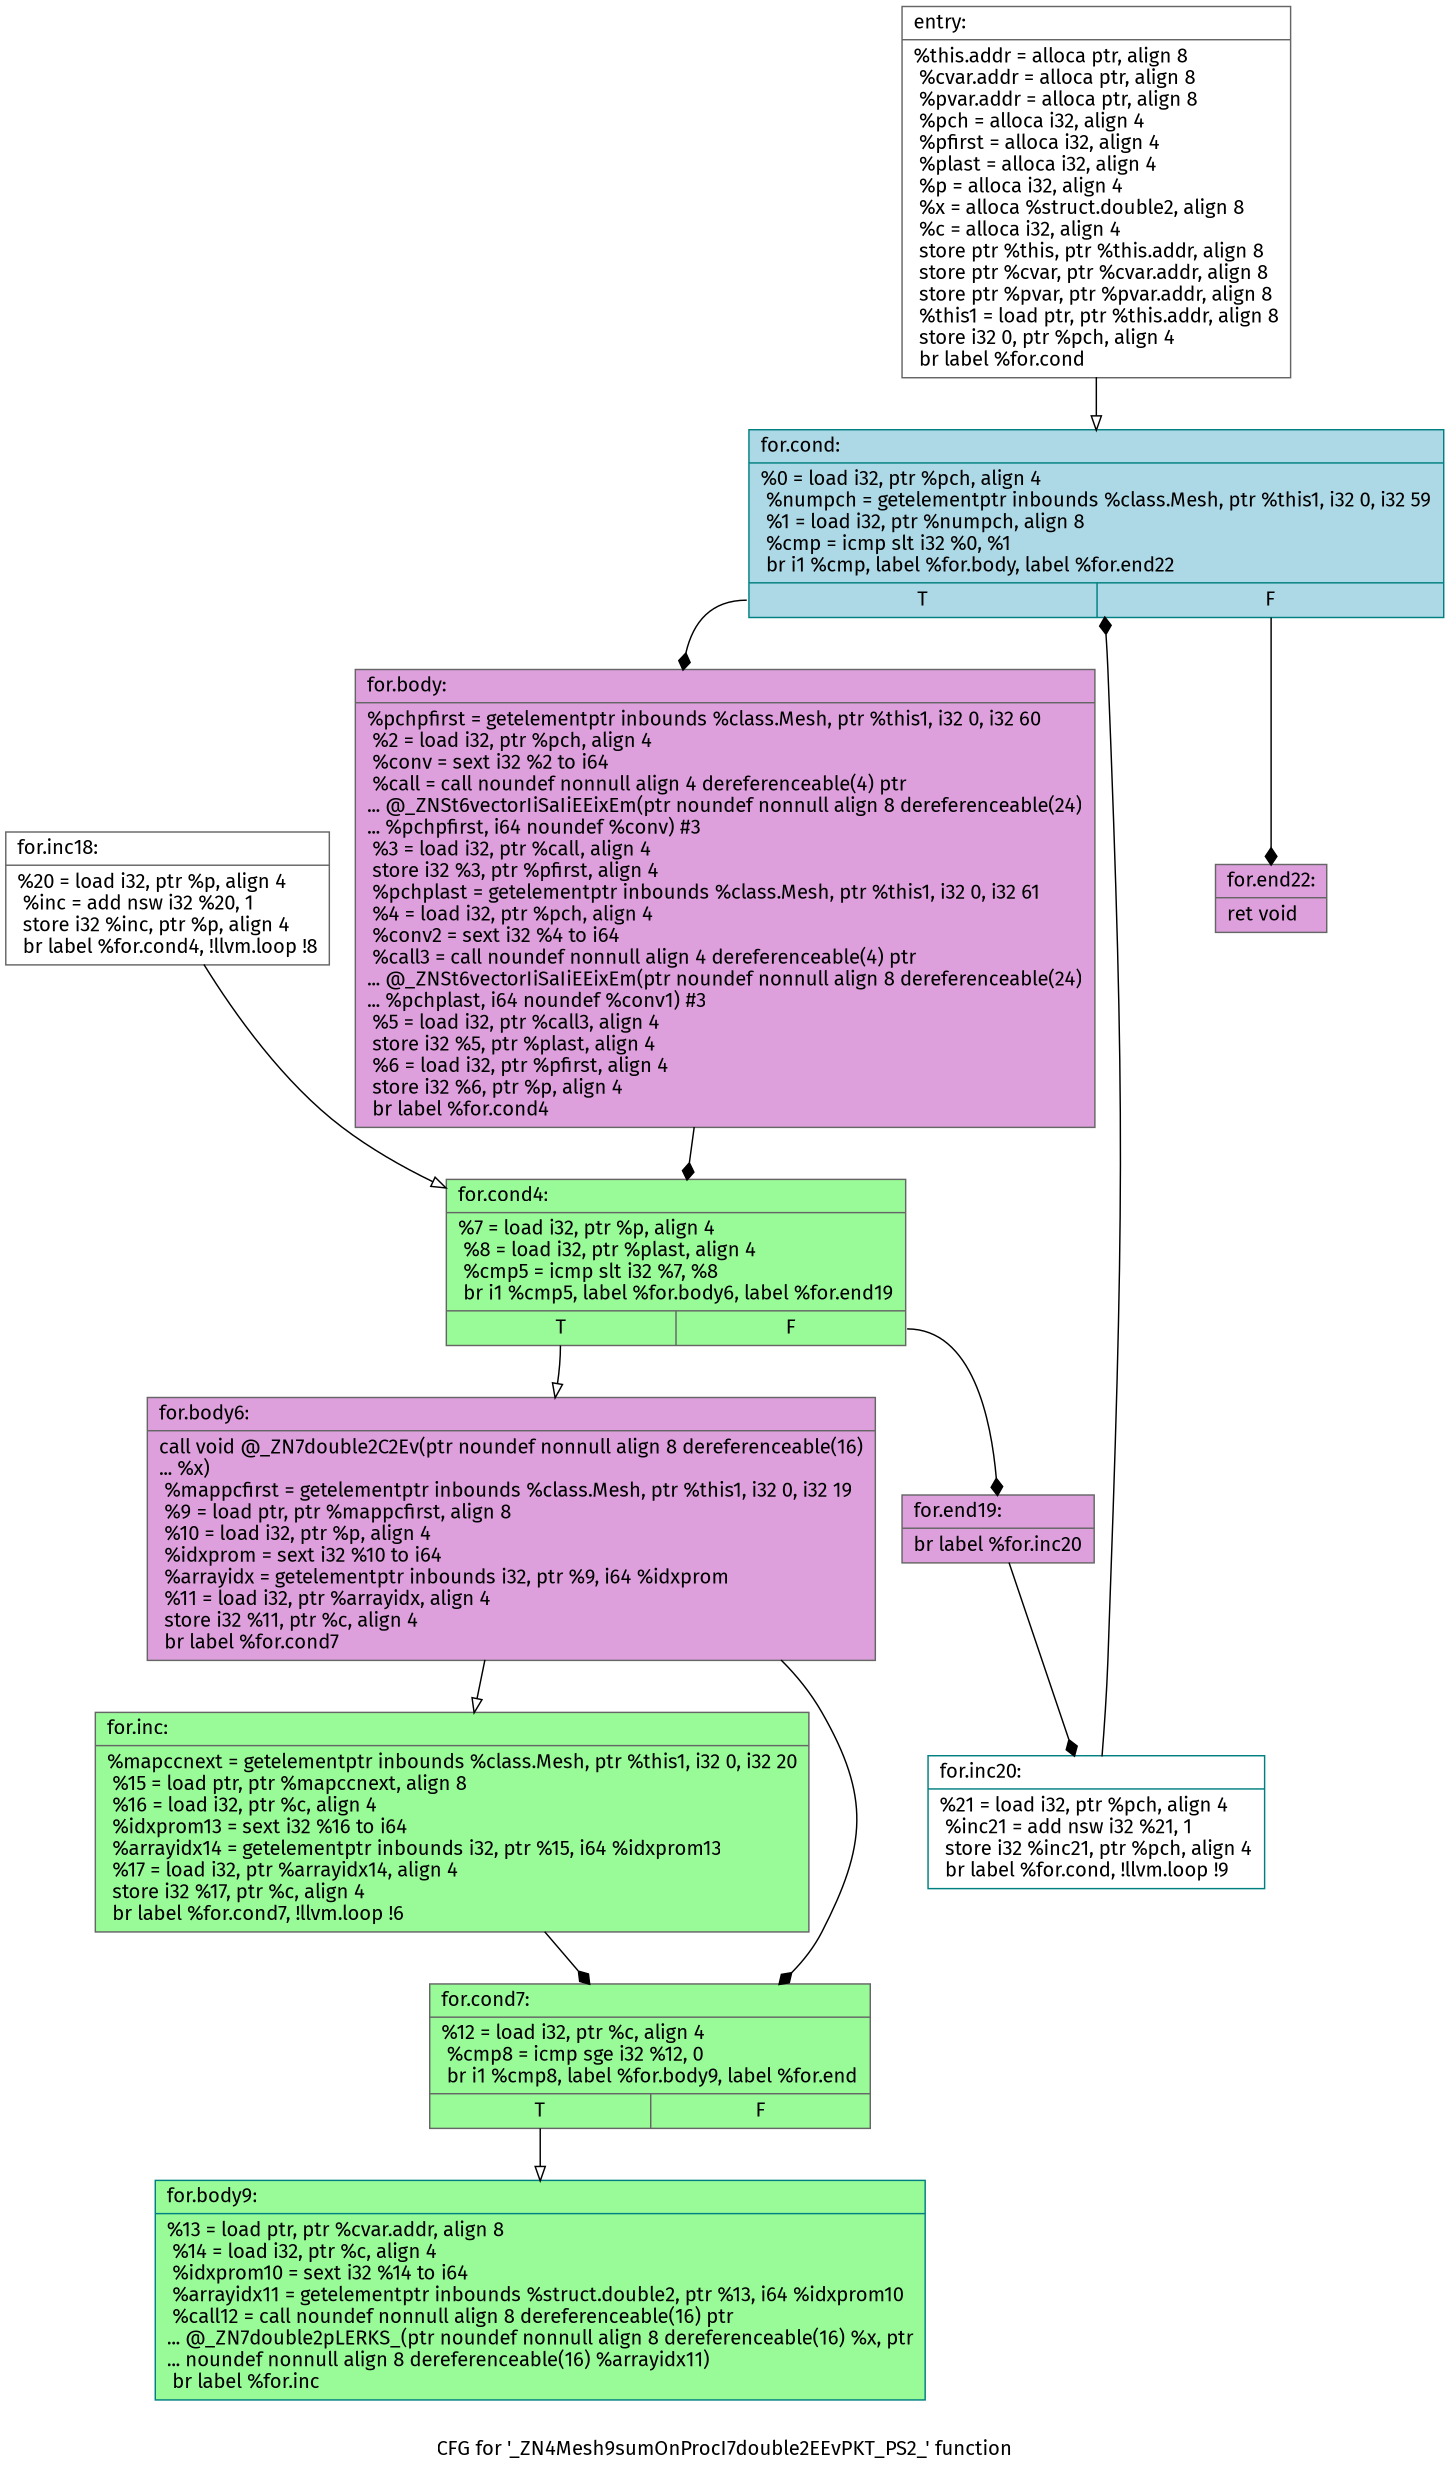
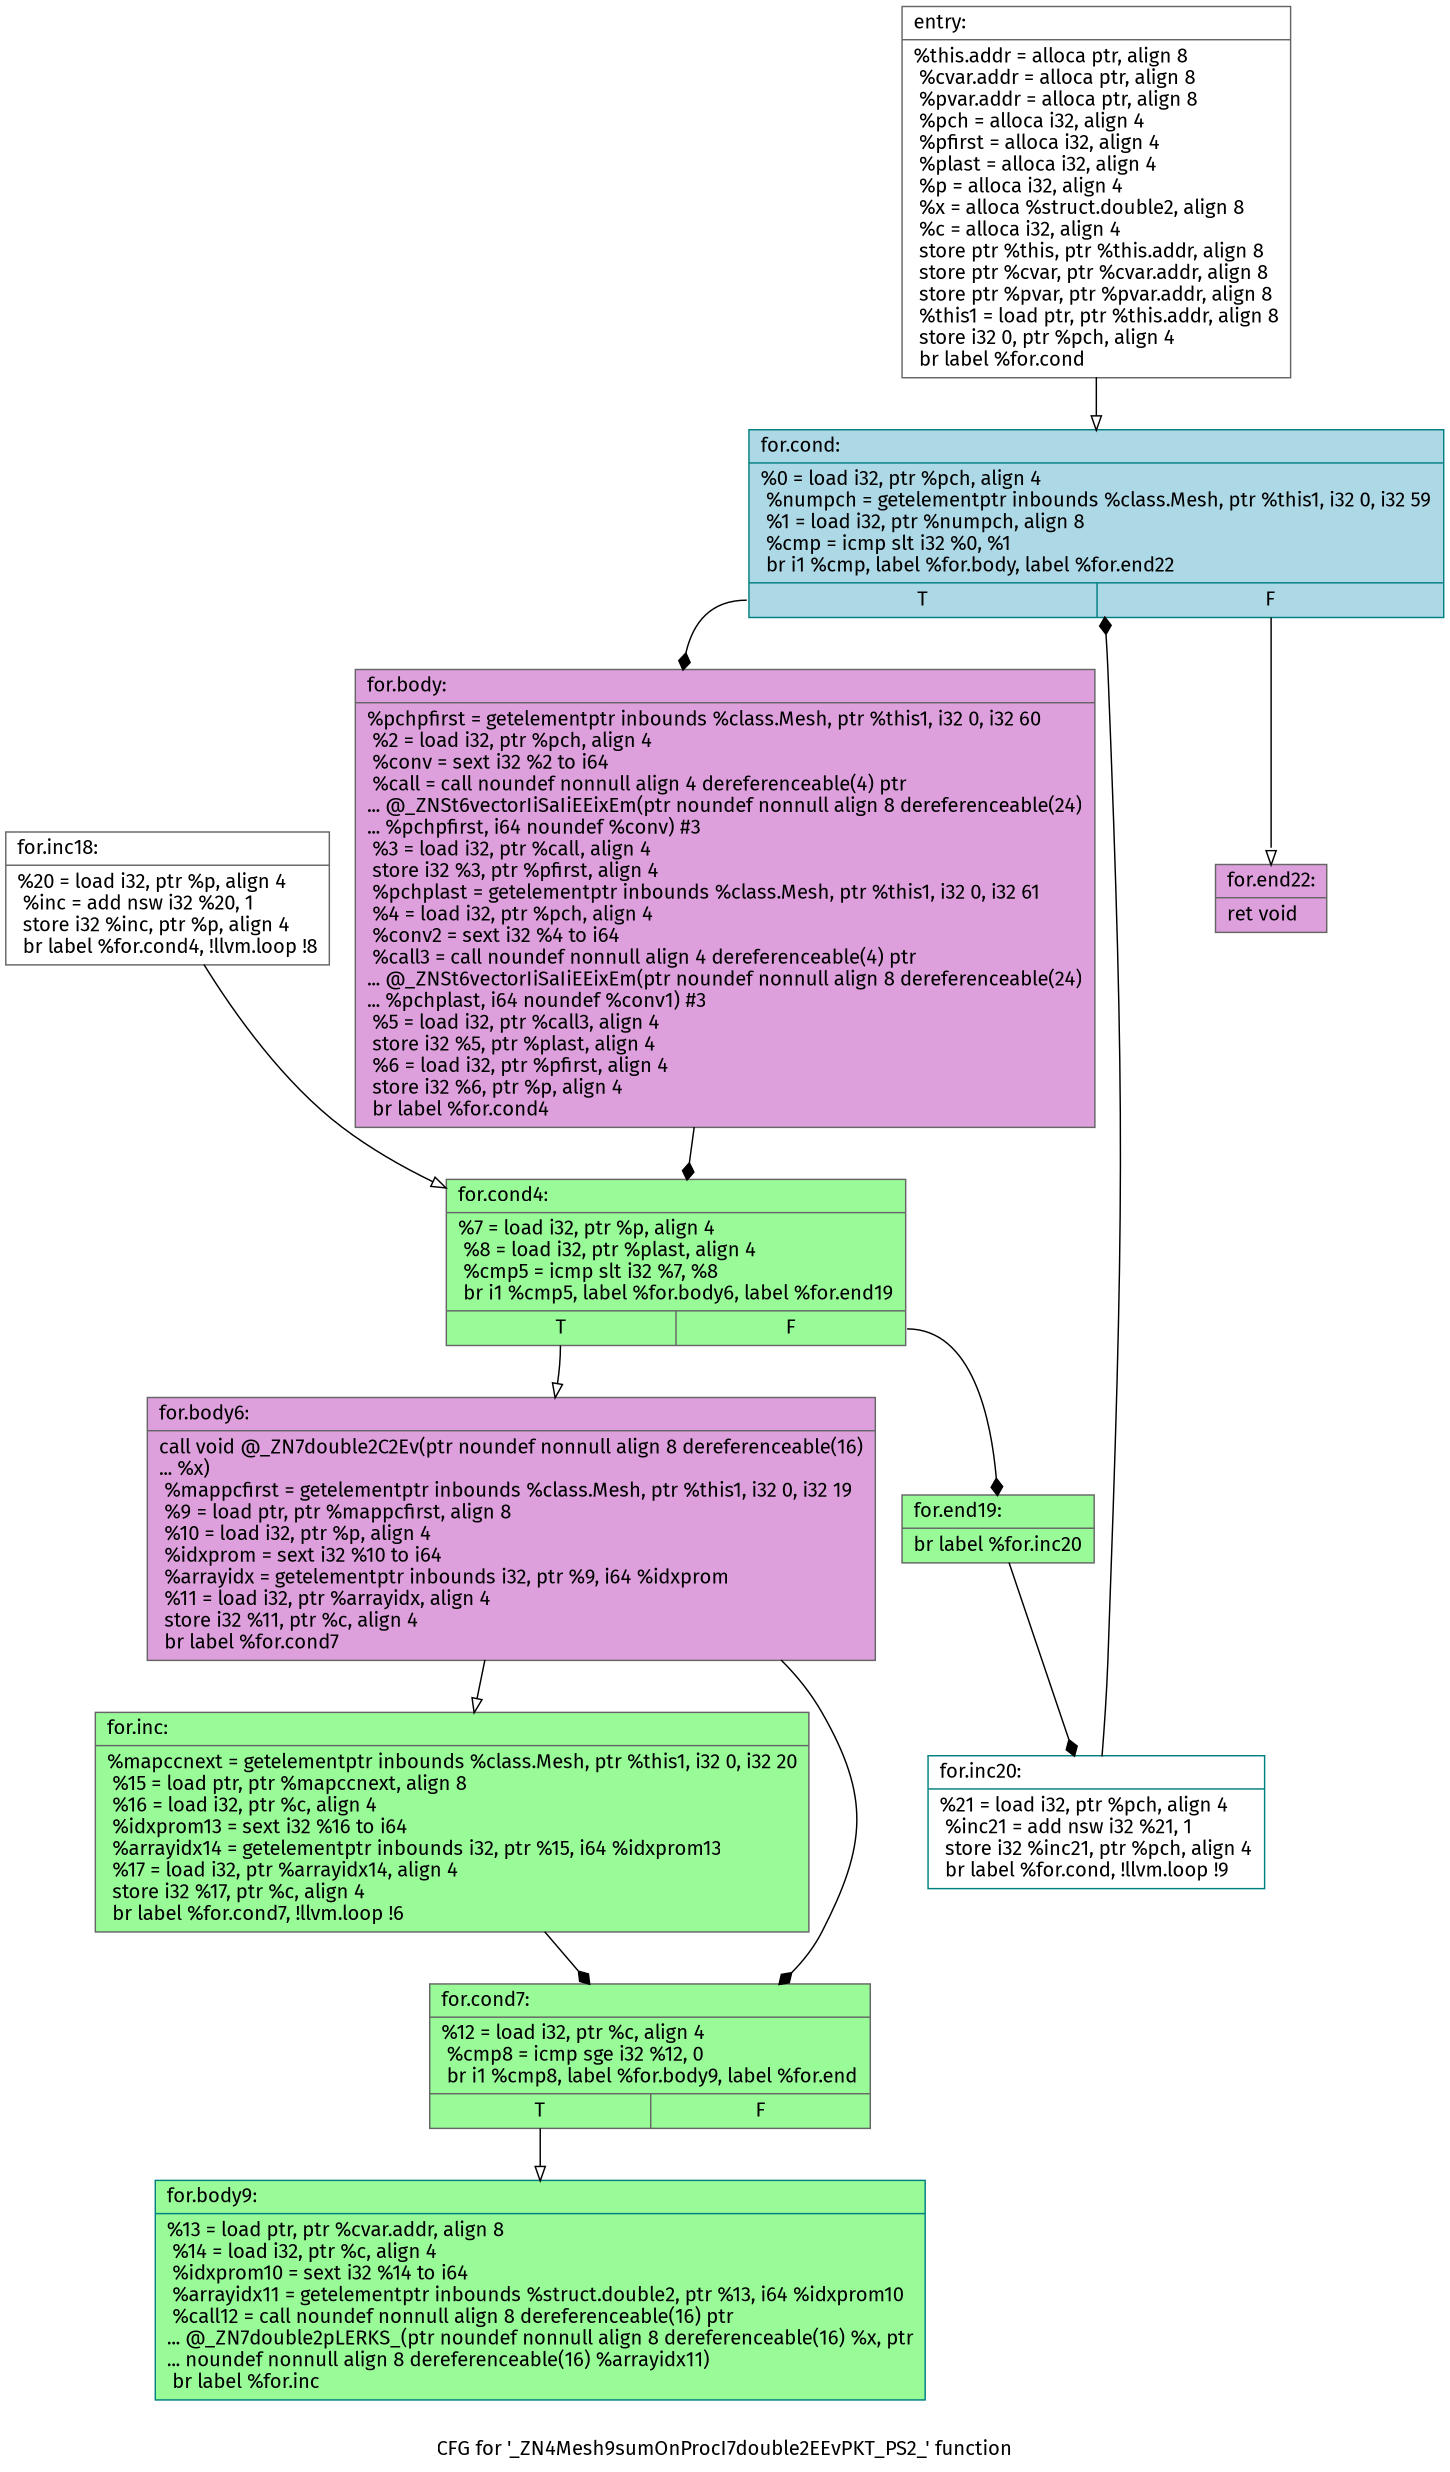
  digraph {
    fontname="Fira Sans"
    label="CFG for '_ZN4Mesh9sumOnProcI7double2EEvPKT_PS2_' function"
    node [color=gray40 fillcolor=palegreen fontname="Fira Sans" shape=record style=filled]
    edge [arrowhead=diamond fontname="Fira Sans"]
    n1 [fillcolor=white label="{entry:\l|  %this.addr = alloca ptr, align 8\l  %cvar.addr = alloca ptr, align 8\l  %pvar.addr = alloca ptr, align 8\l  %pch = alloca i32, align 4\l  %pfirst = alloca i32, align 4\l  %plast = alloca i32, align 4\l  %p = alloca i32, align 4\l  %x = alloca %struct.double2, align 8\l  %c = alloca i32, align 4\l  store ptr %this, ptr %this.addr, align 8\l  store ptr %cvar, ptr %cvar.addr, align 8\l  store ptr %pvar, ptr %pvar.addr, align 8\l  %this1 = load ptr, ptr %this.addr, align 8\l  store i32 0, ptr %pch, align 4\l  br label %for.cond\l}"]
    n2 [color=teal fillcolor=lightblue label="{for.cond:\l|  %0 = load i32, ptr %pch, align 4\l  %numpch = getelementptr inbounds %class.Mesh, ptr %this1, i32 0, i32 59\l  %1 = load i32, ptr %numpch, align 8\l  %cmp = icmp slt i32 %0, %1\l  br i1 %cmp, label %for.body, label %for.end22\l|{<s0>T|<s1>F}}"]
    n3 [fillcolor=plum label="{for.body:\l|  %pchpfirst = getelementptr inbounds %class.Mesh, ptr %this1, i32 0, i32 60\l  %2 = load i32, ptr %pch, align 4\l  %conv = sext i32 %2 to i64\l  %call = call noundef nonnull align 4 dereferenceable(4) ptr\l... @_ZNSt6vectorIiSaIiEEixEm(ptr noundef nonnull align 8 dereferenceable(24)\l... %pchpfirst, i64 noundef %conv) #3\l  %3 = load i32, ptr %call, align 4\l  store i32 %3, ptr %pfirst, align 4\l  %pchplast = getelementptr inbounds %class.Mesh, ptr %this1, i32 0, i32 61\l  %4 = load i32, ptr %pch, align 4\l  %conv2 = sext i32 %4 to i64\l  %call3 = call noundef nonnull align 4 dereferenceable(4) ptr\l... @_ZNSt6vectorIiSaIiEEixEm(ptr noundef nonnull align 8 dereferenceable(24)\l... %pchplast, i64 noundef %conv1) #3\l  %5 = load i32, ptr %call3, align 4\l  store i32 %5, ptr %plast, align 4\l  %6 = load i32, ptr %pfirst, align 4\l  store i32 %6, ptr %p, align 4\l  br label %for.cond4\l}"]
    n4 [fillcolor=plum label="{for.end22:\l|  ret void\l}"]
    n5 [label="{for.cond4:\l|  %7 = load i32, ptr %p, align 4\l  %8 = load i32, ptr %plast, align 4\l  %cmp5 = icmp slt i32 %7, %8\l  br i1 %cmp5, label %for.body6, label %for.end19\l|{<s0>T|<s1>F}}"]
    n6 [fillcolor=plum label="{for.body6:\l|  call void @_ZN7double2C2Ev(ptr noundef nonnull align 8 dereferenceable(16)\l... %x)\l  %mappcfirst = getelementptr inbounds %class.Mesh, ptr %this1, i32 0, i32 19\l  %9 = load ptr, ptr %mappcfirst, align 8\l  %10 = load i32, ptr %p, align 4\l  %idxprom = sext i32 %10 to i64\l  %arrayidx = getelementptr inbounds i32, ptr %9, i64 %idxprom\l  %11 = load i32, ptr %arrayidx, align 4\l  store i32 %11, ptr %c, align 4\l  br label %for.cond7\l}"]
-   n7 [fillcolor=plum label="{for.end19:\l|  br label %for.inc20\l}"]
+   n7 [label="{for.end19:\l|  br label %for.inc20\l}"]
    n8 [label="{for.cond7:\l|  %12 = load i32, ptr %c, align 4\l  %cmp8 = icmp sge i32 %12, 0\l  br i1 %cmp8, label %for.body9, label %for.end\l|{<s0>T|<s1>F}}"]
    n9 [label="{for.inc:\l|  %mapccnext = getelementptr inbounds %class.Mesh, ptr %this1, i32 0, i32 20\l  %15 = load ptr, ptr %mapccnext, align 8\l  %16 = load i32, ptr %c, align 4\l  %idxprom13 = sext i32 %16 to i64\l  %arrayidx14 = getelementptr inbounds i32, ptr %15, i64 %idxprom13\l  %17 = load i32, ptr %arrayidx14, align 4\l  store i32 %17, ptr %c, align 4\l  br label %for.cond7, !llvm.loop !6\l}"]
    n10 [color=teal fillcolor=white label="{for.inc20:\l|  %21 = load i32, ptr %pch, align 4\l  %inc21 = add nsw i32 %21, 1\l  store i32 %inc21, ptr %pch, align 4\l  br label %for.cond, !llvm.loop !9\l}"]
    n11 [color=teal label="{for.body9:\l|  %13 = load ptr, ptr %cvar.addr, align 8\l  %14 = load i32, ptr %c, align 4\l  %idxprom10 = sext i32 %14 to i64\l  %arrayidx11 = getelementptr inbounds %struct.double2, ptr %13, i64 %idxprom10\l  %call12 = call noundef nonnull align 8 dereferenceable(16) ptr\l... @_ZN7double2pLERKS_(ptr noundef nonnull align 8 dereferenceable(16) %x, ptr\l... noundef nonnull align 8 dereferenceable(16) %arrayidx11)\l  br label %for.inc\l}"]
    n12 [fillcolor=white label="{for.inc18:\l|  %20 = load i32, ptr %p, align 4\l  %inc = add nsw i32 %20, 1\l  store i32 %inc, ptr %p, align 4\l  br label %for.cond4, !llvm.loop !8\l}"]
    n1 -> n2 [arrowhead=onormal]
    n2 -> n3 [tailport=s0]
-   n2 -> n4 [tailport=s1]
+   n2 -> n4 [arrowhead=onormal tailport=s1]
    n3 -> n5
    n5 -> n6 [arrowhead=onormal tailport=s0]
    n5 -> n7 [tailport=s1]
    n6 -> n8
    n6 -> n9 [arrowhead=onormal]
    n7 -> n10
    n8 -> n11 [arrowhead=onormal tailport=s0]
    n9 -> n8
    n10 -> n2
    n12 -> n5 [arrowhead=onormal]
  }
